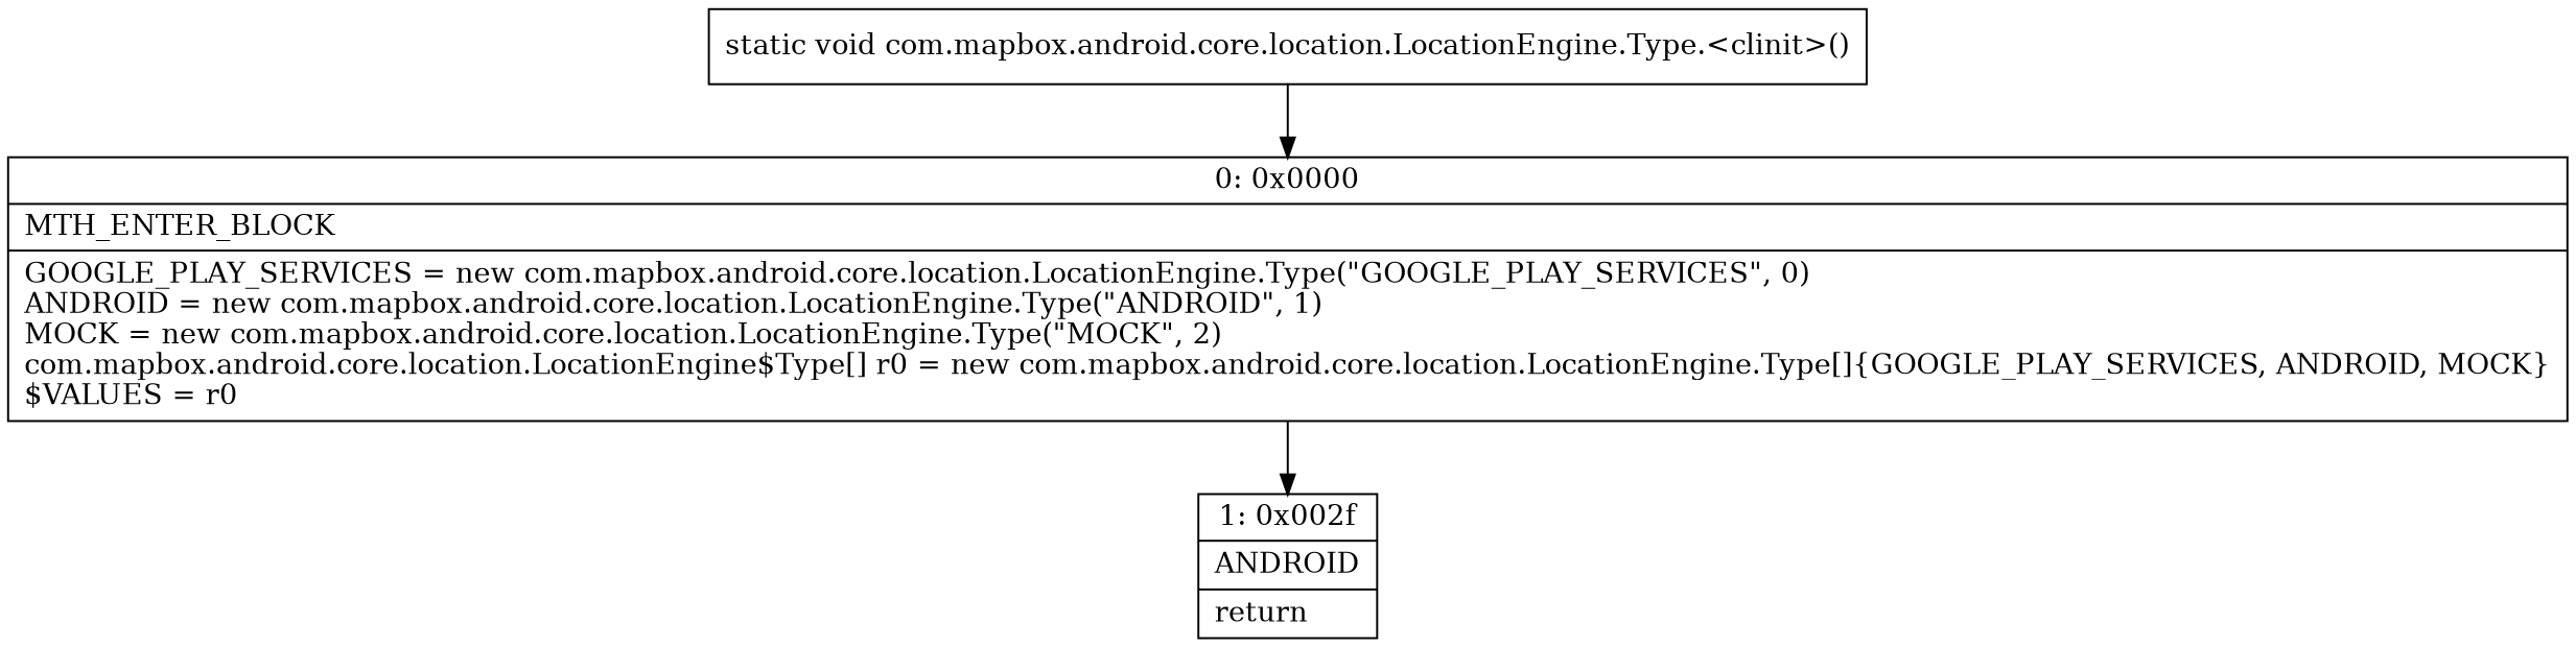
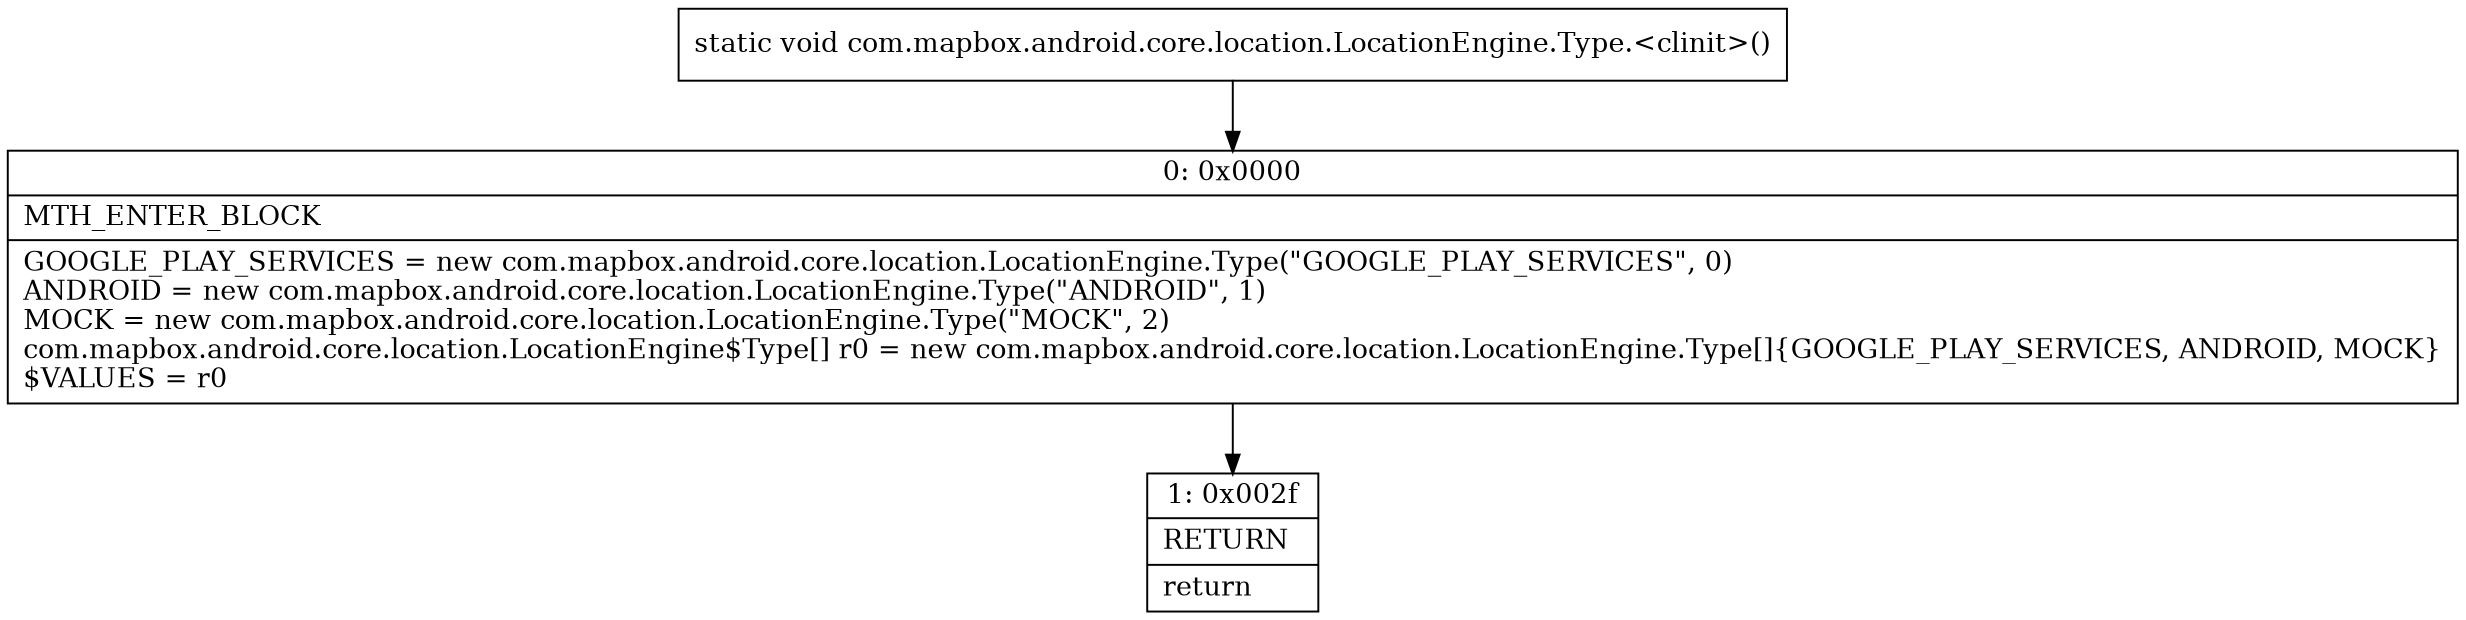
  digraph {
    node [shape=record]
    n1 [label="{0\:\ 0x0000|MTH_ENTER_BLOCK\l|GOOGLE_PLAY_SERVICES = new com.mapbox.android.core.location.LocationEngine.Type(\"GOOGLE_PLAY_SERVICES\", 0)\lANDROID = new com.mapbox.android.core.location.LocationEngine.Type(\"ANDROID\", 1)\lMOCK = new com.mapbox.android.core.location.LocationEngine.Type(\"MOCK\", 2)\lcom.mapbox.android.core.location.LocationEngine$Type[] r0 = new com.mapbox.android.core.location.LocationEngine.Type[]\{GOOGLE_PLAY_SERVICES, ANDROID, MOCK\}\l$VALUES = r0\l}"]
-   n2 [label="{1\:\ 0x002f|ANDROID\l|return\l}"]
+   n2 [label="{1\:\ 0x002f|RETURN\l|return\l}"]
    n3 [label="{static void com.mapbox.android.core.location.LocationEngine.Type.\<clinit\>() }"]
    n1 -> n2
    n3 -> n1
  }
